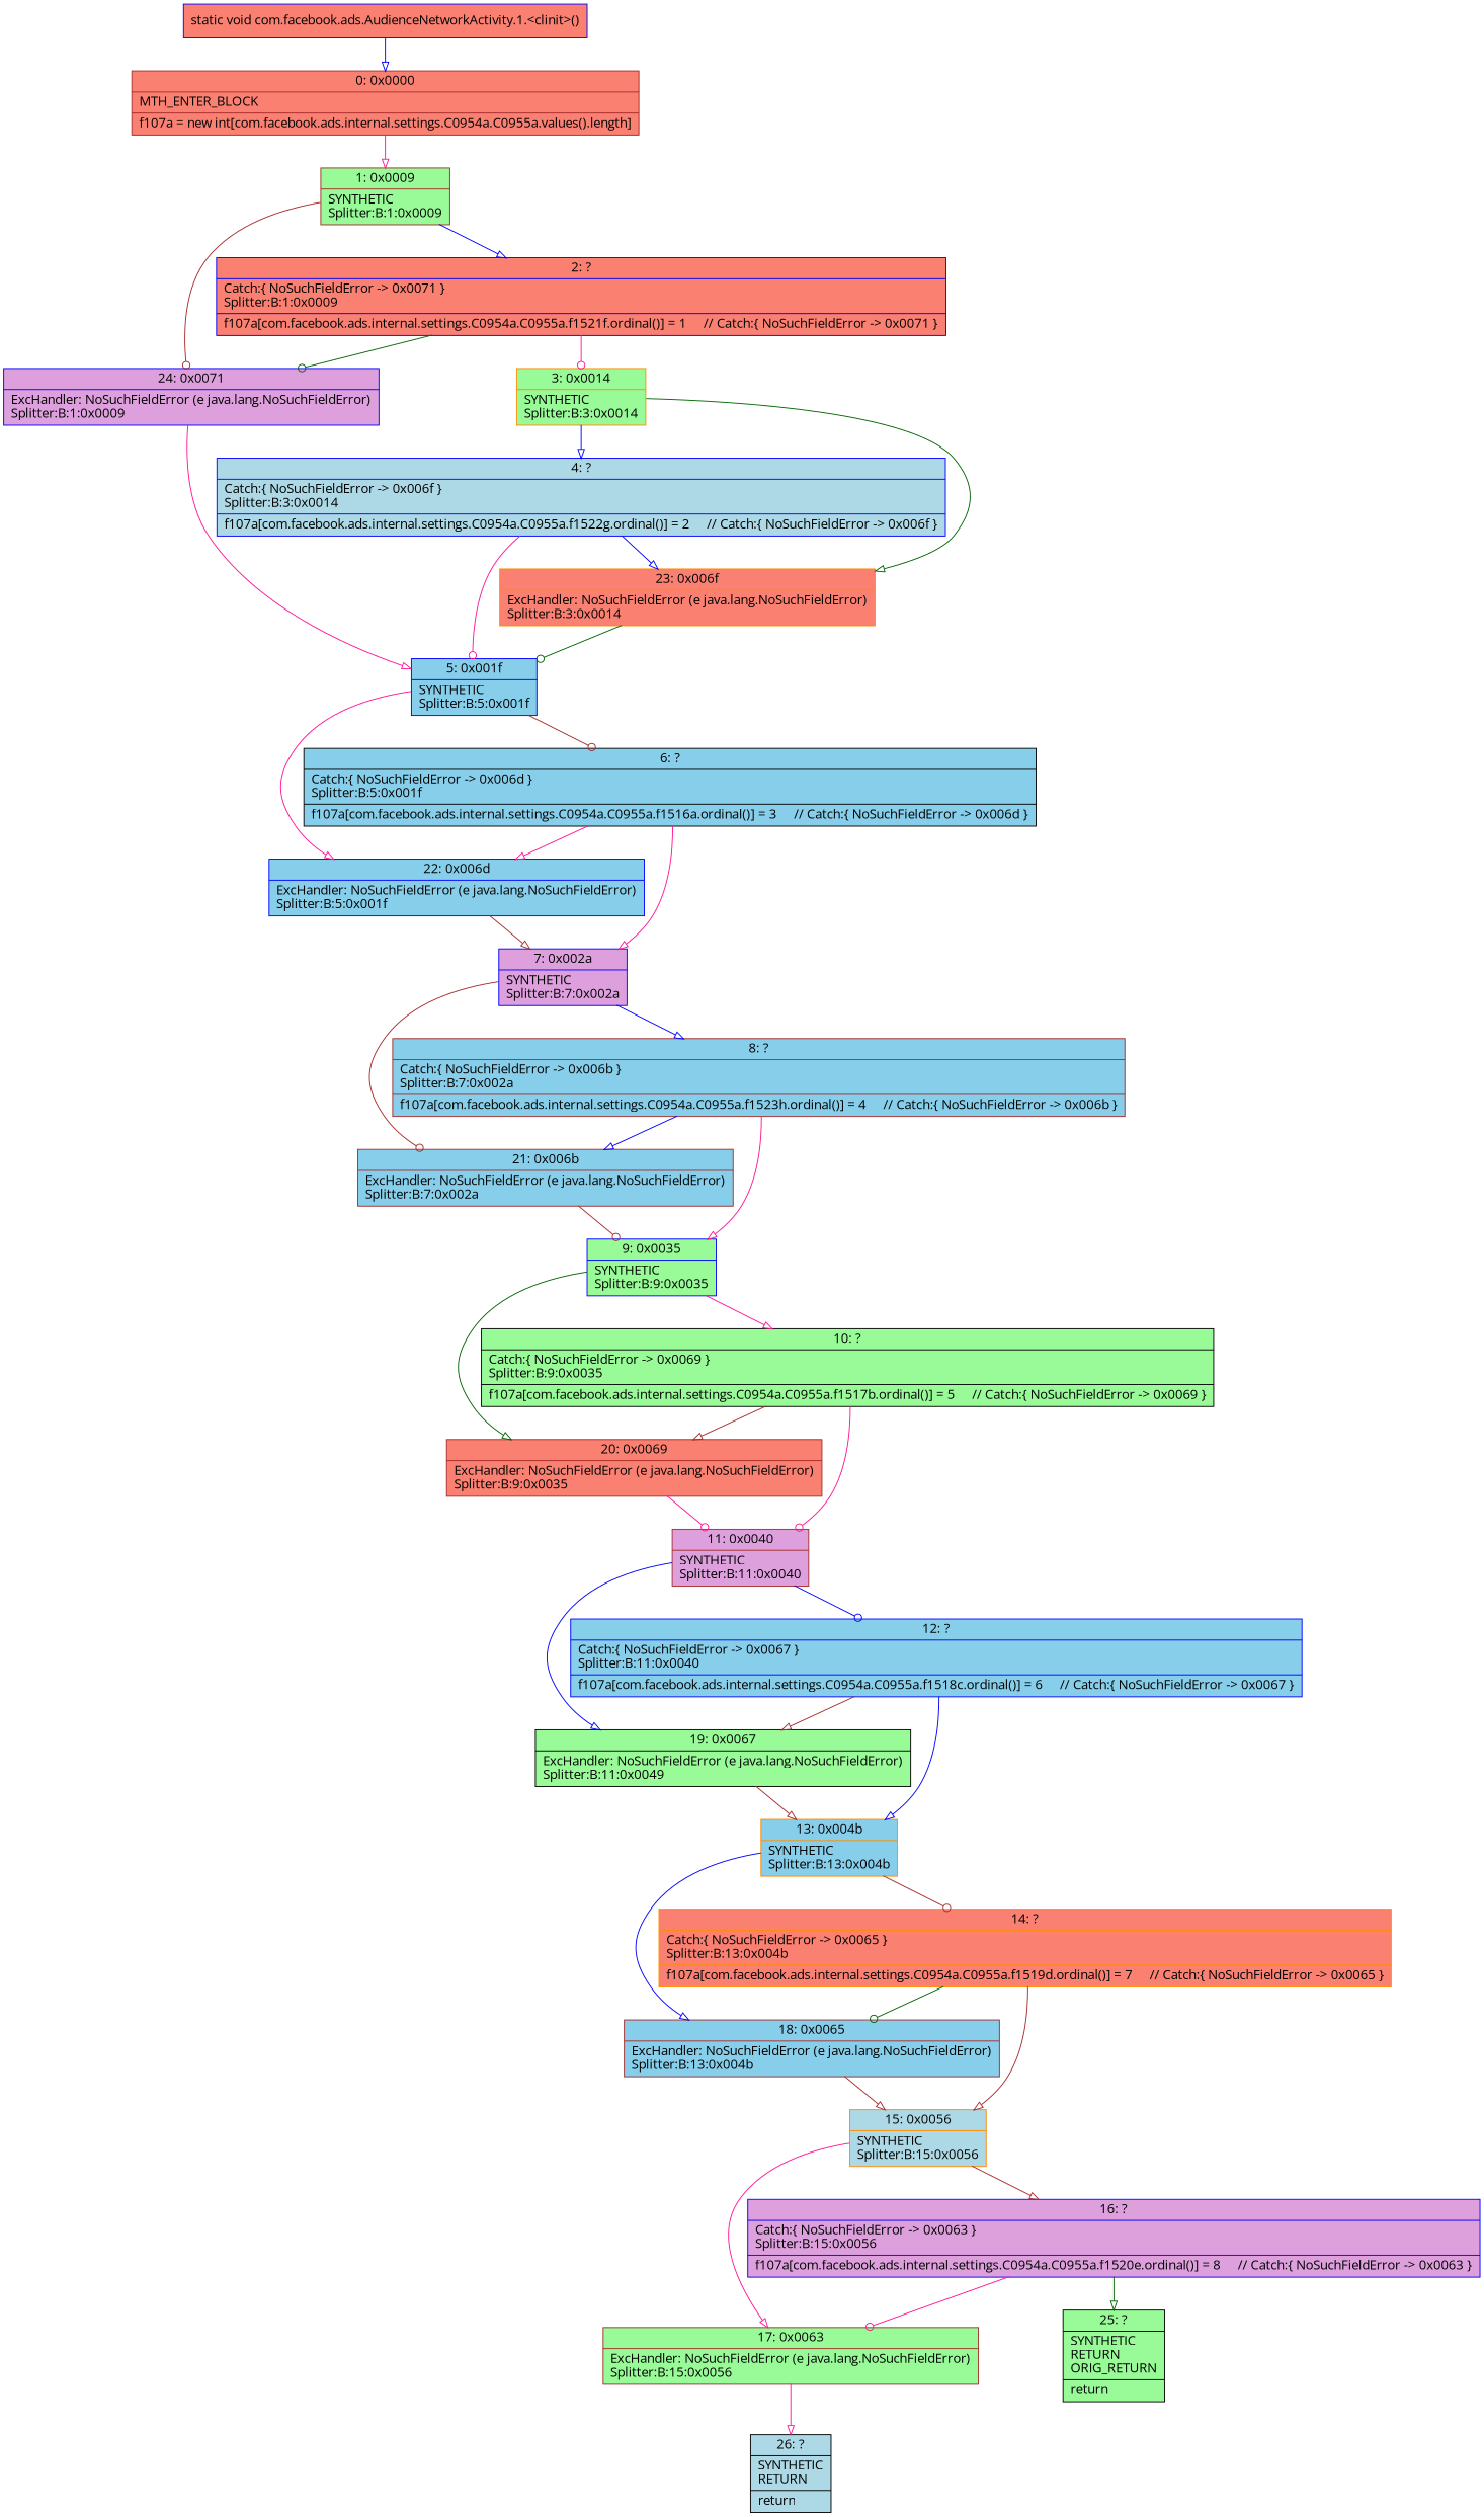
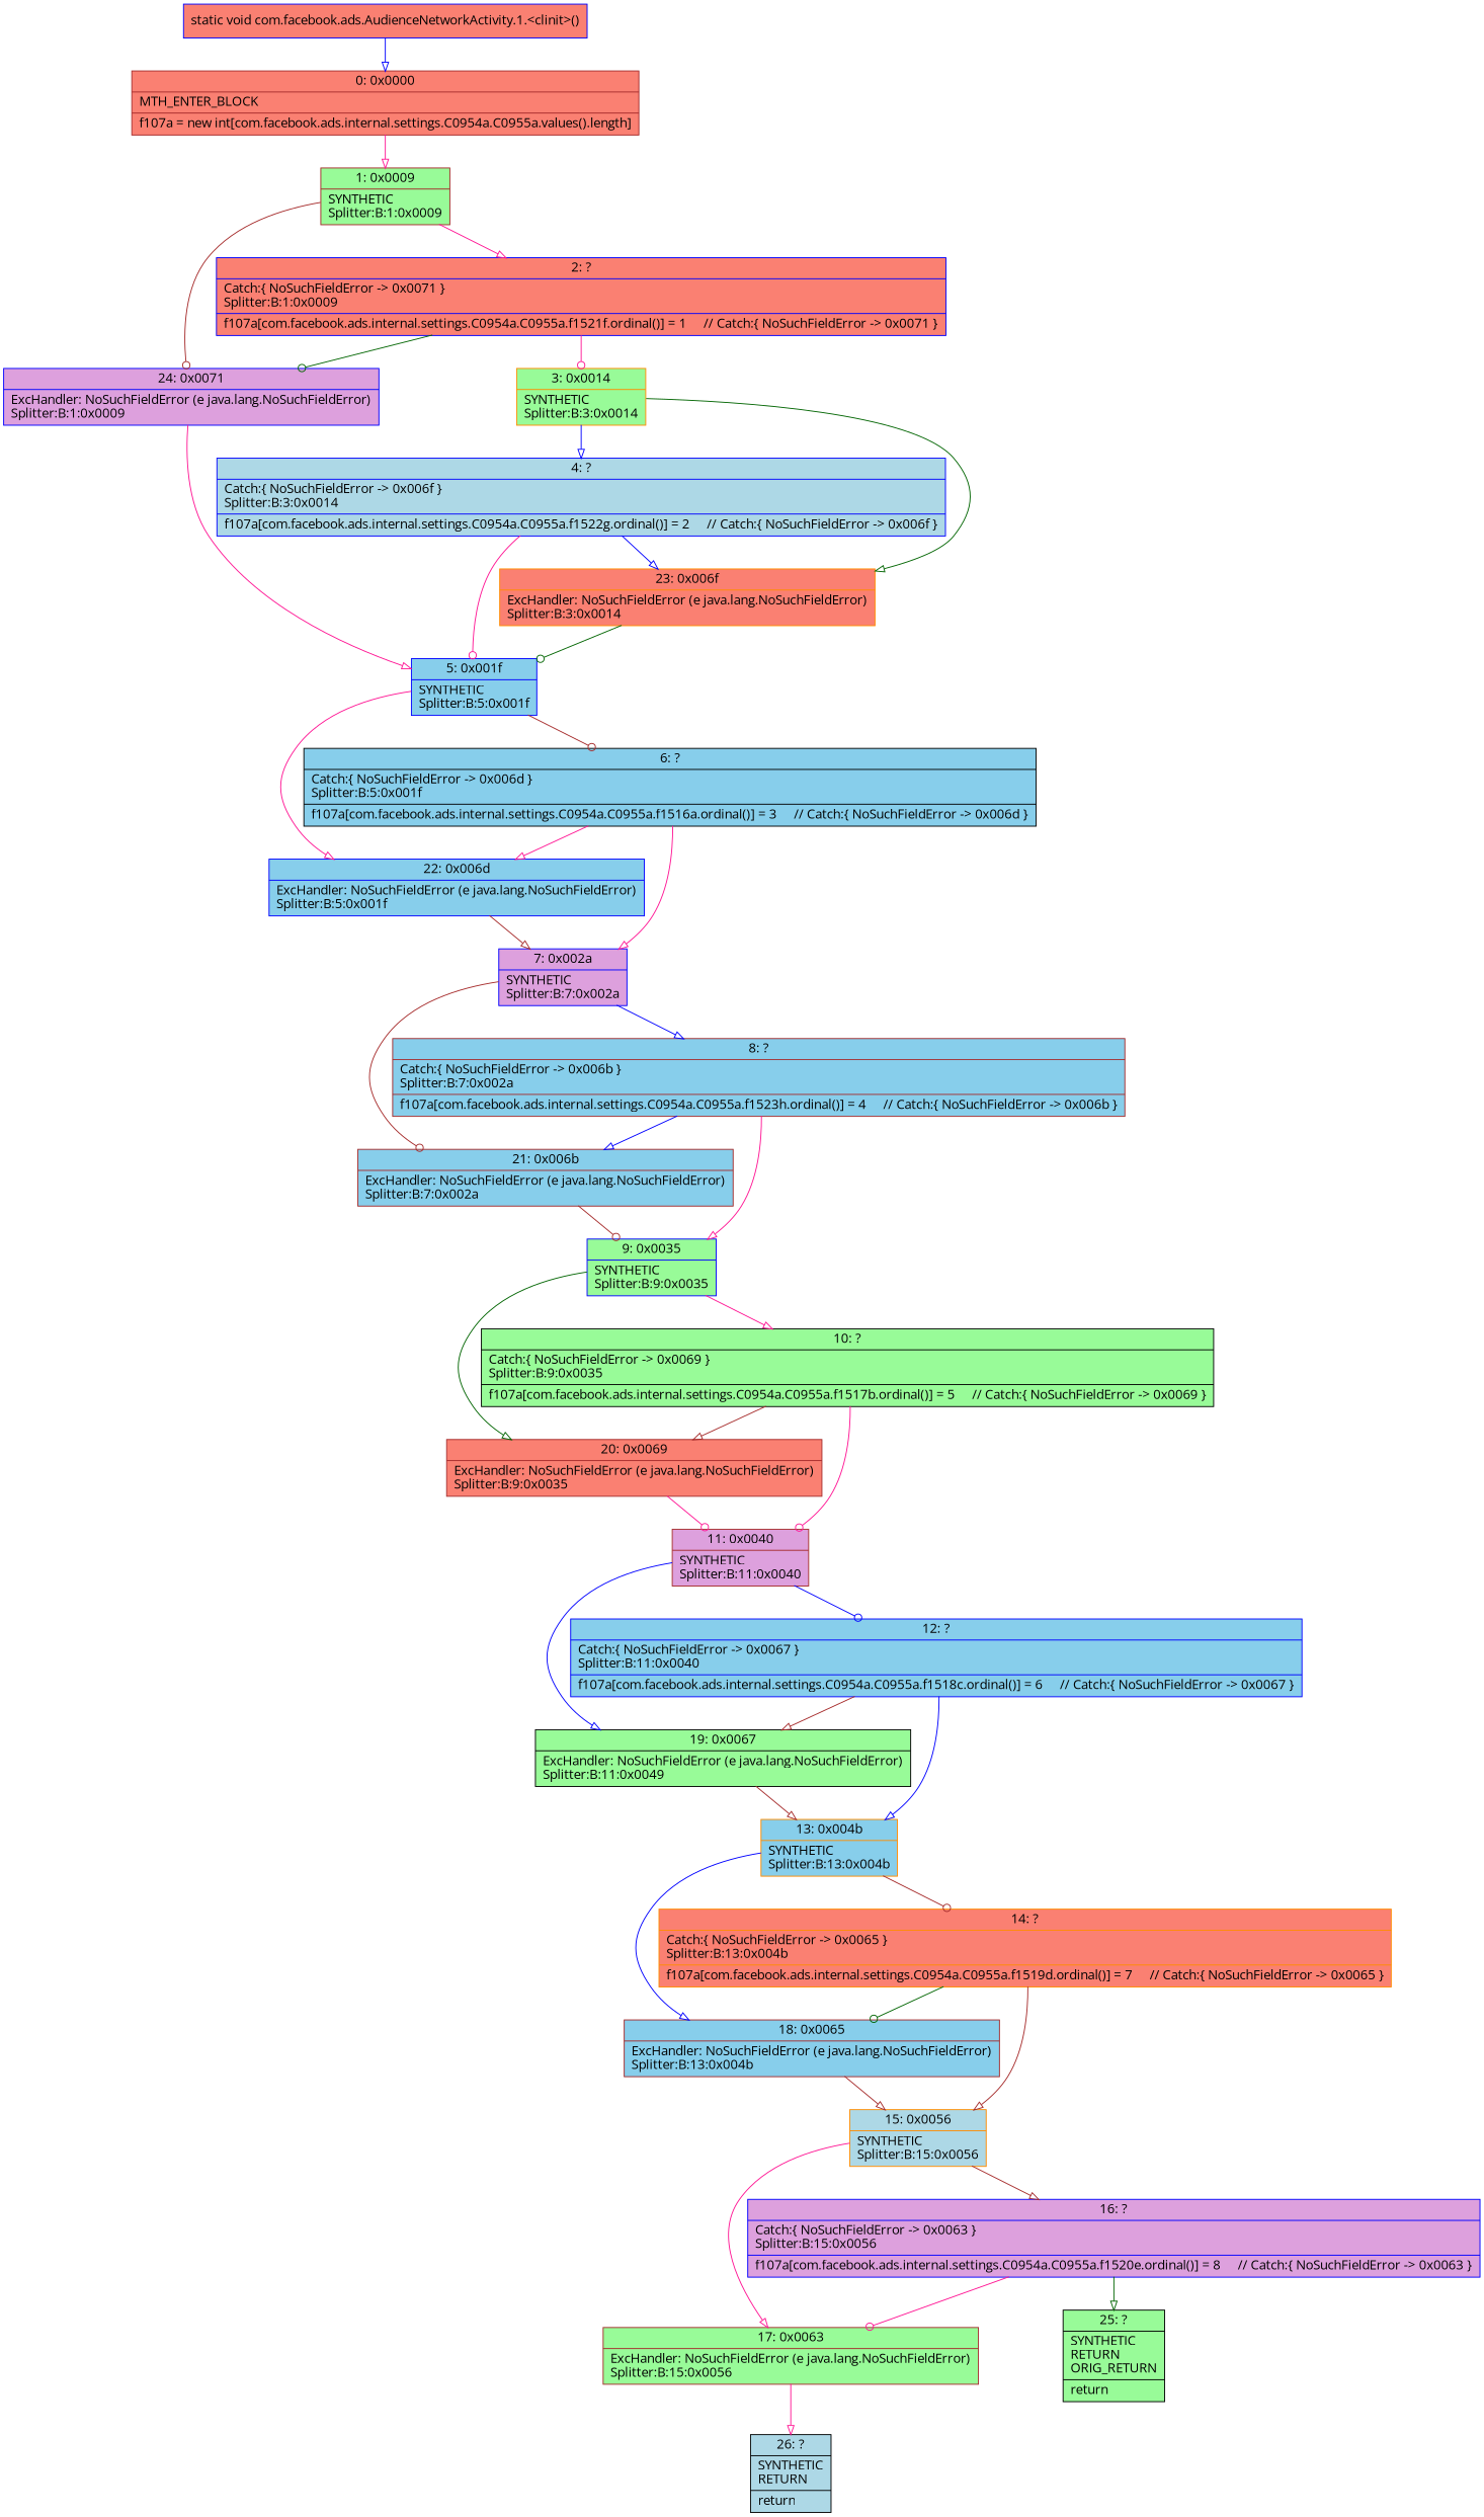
  digraph {
    fontname="Open Sans"
    node [color=blue fillcolor=skyblue fontname="Open Sans" shape=record style=filled]
    edge [arrowhead=onormal color=deeppink fontname="Open Sans"]
    n1 [color=brown fillcolor=salmon label="{0\:\ 0x0000|MTH_ENTER_BLOCK\l|f107a = new int[com.facebook.ads.internal.settings.C0954a.C0955a.values().length]\l}"]
    n2 [color=brown fillcolor=palegreen label="{1\:\ 0x0009|SYNTHETIC\lSplitter:B:1:0x0009\l}"]
    n3 [fillcolor=salmon label="{2\:\ ?|Catch:\{ NoSuchFieldError \-\> 0x0071 \}\lSplitter:B:1:0x0009\l|f107a[com.facebook.ads.internal.settings.C0954a.C0955a.f1521f.ordinal()] = 1     \/\/ Catch:\{ NoSuchFieldError \-\> 0x0071 \}\l}"]
    n4 [fillcolor=plum label="{24\:\ 0x0071|ExcHandler: NoSuchFieldError (e java.lang.NoSuchFieldError)\lSplitter:B:1:0x0009\l}"]
    n5 [color=darkorange fillcolor=palegreen label="{3\:\ 0x0014|SYNTHETIC\lSplitter:B:3:0x0014\l}"]
    n6 [label="{5\:\ 0x001f|SYNTHETIC\lSplitter:B:5:0x001f\l}"]
    n7 [fillcolor=lightblue label="{4\:\ ?|Catch:\{ NoSuchFieldError \-\> 0x006f \}\lSplitter:B:3:0x0014\l|f107a[com.facebook.ads.internal.settings.C0954a.C0955a.f1522g.ordinal()] = 2     \/\/ Catch:\{ NoSuchFieldError \-\> 0x006f \}\l}"]
    n8 [color=darkorange fillcolor=salmon label="{23\:\ 0x006f|ExcHandler: NoSuchFieldError (e java.lang.NoSuchFieldError)\lSplitter:B:3:0x0014\l}"]
    n9 [color=black label="{6\:\ ?|Catch:\{ NoSuchFieldError \-\> 0x006d \}\lSplitter:B:5:0x001f\l|f107a[com.facebook.ads.internal.settings.C0954a.C0955a.f1516a.ordinal()] = 3     \/\/ Catch:\{ NoSuchFieldError \-\> 0x006d \}\l}"]
    n10 [label="{22\:\ 0x006d|ExcHandler: NoSuchFieldError (e java.lang.NoSuchFieldError)\lSplitter:B:5:0x001f\l}"]
    n11 [fillcolor=plum label="{7\:\ 0x002a|SYNTHETIC\lSplitter:B:7:0x002a\l}"]
    n12 [color=brown label="{8\:\ ?|Catch:\{ NoSuchFieldError \-\> 0x006b \}\lSplitter:B:7:0x002a\l|f107a[com.facebook.ads.internal.settings.C0954a.C0955a.f1523h.ordinal()] = 4     \/\/ Catch:\{ NoSuchFieldError \-\> 0x006b \}\l}"]
    n13 [color=brown label="{21\:\ 0x006b|ExcHandler: NoSuchFieldError (e java.lang.NoSuchFieldError)\lSplitter:B:7:0x002a\l}"]
    n14 [fillcolor=palegreen label="{9\:\ 0x0035|SYNTHETIC\lSplitter:B:9:0x0035\l}"]
    n15 [color=black fillcolor=palegreen label="{10\:\ ?|Catch:\{ NoSuchFieldError \-\> 0x0069 \}\lSplitter:B:9:0x0035\l|f107a[com.facebook.ads.internal.settings.C0954a.C0955a.f1517b.ordinal()] = 5     \/\/ Catch:\{ NoSuchFieldError \-\> 0x0069 \}\l}"]
    n16 [color=brown fillcolor=salmon label="{20\:\ 0x0069|ExcHandler: NoSuchFieldError (e java.lang.NoSuchFieldError)\lSplitter:B:9:0x0035\l}"]
    n17 [color=brown fillcolor=plum label="{11\:\ 0x0040|SYNTHETIC\lSplitter:B:11:0x0040\l}"]
    n18 [label="{12\:\ ?|Catch:\{ NoSuchFieldError \-\> 0x0067 \}\lSplitter:B:11:0x0040\l|f107a[com.facebook.ads.internal.settings.C0954a.C0955a.f1518c.ordinal()] = 6     \/\/ Catch:\{ NoSuchFieldError \-\> 0x0067 \}\l}"]
    n19 [color=black fillcolor=palegreen label="{19\:\ 0x0067|ExcHandler: NoSuchFieldError (e java.lang.NoSuchFieldError)\lSplitter:B:11:0x0049\l}"]
    n20 [color=darkorange label="{13\:\ 0x004b|SYNTHETIC\lSplitter:B:13:0x004b\l}"]
    n21 [color=darkorange fillcolor=salmon label="{14\:\ ?|Catch:\{ NoSuchFieldError \-\> 0x0065 \}\lSplitter:B:13:0x004b\l|f107a[com.facebook.ads.internal.settings.C0954a.C0955a.f1519d.ordinal()] = 7     \/\/ Catch:\{ NoSuchFieldError \-\> 0x0065 \}\l}"]
    n22 [color=brown label="{18\:\ 0x0065|ExcHandler: NoSuchFieldError (e java.lang.NoSuchFieldError)\lSplitter:B:13:0x004b\l}"]
    n23 [color=darkorange fillcolor=lightblue label="{15\:\ 0x0056|SYNTHETIC\lSplitter:B:15:0x0056\l}"]
    n24 [fillcolor=plum label="{16\:\ ?|Catch:\{ NoSuchFieldError \-\> 0x0063 \}\lSplitter:B:15:0x0056\l|f107a[com.facebook.ads.internal.settings.C0954a.C0955a.f1520e.ordinal()] = 8     \/\/ Catch:\{ NoSuchFieldError \-\> 0x0063 \}\l}"]
    n25 [color=brown fillcolor=palegreen label="{17\:\ 0x0063|ExcHandler: NoSuchFieldError (e java.lang.NoSuchFieldError)\lSplitter:B:15:0x0056\l}"]
    n26 [color=black fillcolor=palegreen label="{25\:\ ?|SYNTHETIC\lRETURN\lORIG_RETURN\l|return\l}"]
    n27 [color=black fillcolor=lightblue label="{26\:\ ?|SYNTHETIC\lRETURN\l|return\l}"]
    n28 [fillcolor=salmon label="{static void com.facebook.ads.AudienceNetworkActivity.1.\<clinit\>() }"]
    n1 -> n2
-   n2 -> n3 [color=blue]
+   n2 -> n3
    n2 -> n4 [arrowhead=odot color=brown]
    n3 -> n4 [arrowhead=odot color=darkgreen]
    n3 -> n5 [arrowhead=odot]
    n4 -> n6
    n5 -> n7 [color=blue]
    n5 -> n8 [color=darkgreen]
    n6 -> n9 [arrowhead=odot color=brown]
    n6 -> n10
    n7 -> n6 [arrowhead=odot]
    n7 -> n8 [color=blue]
    n8 -> n6 [arrowhead=odot color=darkgreen]
    n9 -> n10
    n9 -> n11
    n10 -> n11 [color=brown]
    n11 -> n12 [color=blue]
    n11 -> n13 [arrowhead=odot color=brown]
    n12 -> n13 [color=blue]
    n12 -> n14
    n13 -> n14 [arrowhead=odot color=brown]
    n14 -> n15
    n14 -> n16 [color=darkgreen]
    n15 -> n16 [color=brown]
    n15 -> n17 [arrowhead=odot]
    n16 -> n17 [arrowhead=odot]
    n17 -> n18 [arrowhead=odot color=blue]
    n17 -> n19 [color=blue]
    n18 -> n19 [color=brown]
    n18 -> n20 [color=blue]
    n19 -> n20 [color=brown]
    n20 -> n21 [arrowhead=odot color=brown]
    n20 -> n22 [color=blue]
    n21 -> n22 [arrowhead=odot color=darkgreen]
    n21 -> n23 [color=brown]
    n22 -> n23 [color=brown]
    n23 -> n24 [color=brown]
    n23 -> n25
    n24 -> n25 [arrowhead=odot]
    n24 -> n26 [color=darkgreen]
    n25 -> n27
    n28 -> n1 [color=blue]
  }
